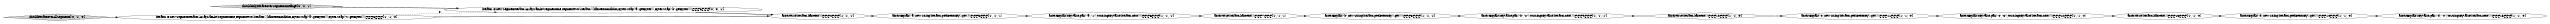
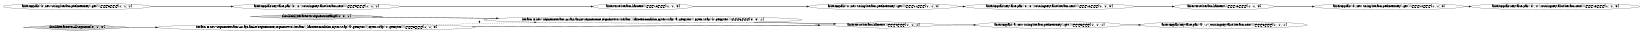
  digraph {
    rankdir=LR
    node [fillcolor=white shape=ellipse style=filled]
    edge [style=bold]
-   n1 [label="assertTrue(iterator.hasNext())@@@4@@@['1', '1', '1']"]
+   n1 [label="assertTrue(iterator.hasNext())@@@4@@@['1', '1', '1']" shape=diamond]
    n2 [label="assertEquals(\"a\",new String(iterator.peekNextKey().get()))@@@5@@@['1', '1', '1']"]
    n3 [label="assertEquals(KeyValue.pair(\"a\",\"1\"),toStringKeyValue(iterator.next()))@@@6@@@['1', '1', '1']"]
    n4 [label="assertEquals(KeyValue.pair(\"c\",\"3\"),toStringKeyValue(iterator.next()))@@@12@@@['1', '1', '0']"]
    n5 [label="assertTrue(iterator.hasNext())@@@13@@@['1', '1', '0']"]
    n6 [label="assertEquals(\"d\",new String(iterator.peekNextKey().get()))@@@14@@@['1', '1', '0']"]
    n7 [label="assertEquals(\"c\",new String(iterator.peekNextKey().get()))@@@11@@@['1', '1', '0']"]
    n8 [label="assertEquals(KeyValue.pair(\"d\",\"4\"),toStringKeyValue(iterator.next()))@@@15@@@['1', '1', '0']"]
-   n9 [label="assertTrue(iterator.hasNext())@@@7@@@['1', '1', '1']"]
    n10 [label="iterator = new SegmentIterator(Arrays.asList(segmentOne,segmentTwo).iterator(),hasNextCondition,Bytes.wrap(\"a\".getBytes()),Bytes.wrap(\"z\".getBytes()))@@@3@@@['1', '1', '0']"]
    n11 [label="iterator = new SegmentIterator(Arrays.asList(segmentOne,segmentTwo).iterator(),hasNextCondition,Bytes.wrap(\"a\".getBytes()),Bytes.wrap(\"b\".getBytes()))@@@3@@@['0', '0', '1']"]
    n12 [fillcolor=lightgray label="shouldOnlyIterateOverSegmentsInRange['0', '0', '1']" shape=diamond]
    n13 [fillcolor=lightgray label="shouldIterateOverAllSegments['0', '1', '0']" shape=diamond]
-   n14 [label="assertTrue(iterator.hasNext())@@@10@@@['1', '1', '0']" shape=diamond]
+   n14 [label="assertTrue(iterator.hasNext())@@@10@@@['1', '1', '0']"]
    n15 [label="assertEquals(\"b\",new String(iterator.peekNextKey().get()))@@@8@@@['1', '1', '1']"]
    n16 [label="assertEquals(KeyValue.pair(\"b\",\"2\"),toStringKeyValue(iterator.next()))@@@9@@@['1', '1', '1']"]
    n1 -> n2
    n2 -> n3
-   n3 -> n9
    n4 -> n5
    n5 -> n6
    n6 -> n8
    n7 -> n4
-   n9 -> n15
    n10 -> n1
    n10 -> n11 [label=0 style=dashed]
    n11 -> n1
    n12 -> n11
    n13 -> n10
    n14 -> n7
    n15 -> n16
    n16 -> n14
  }
